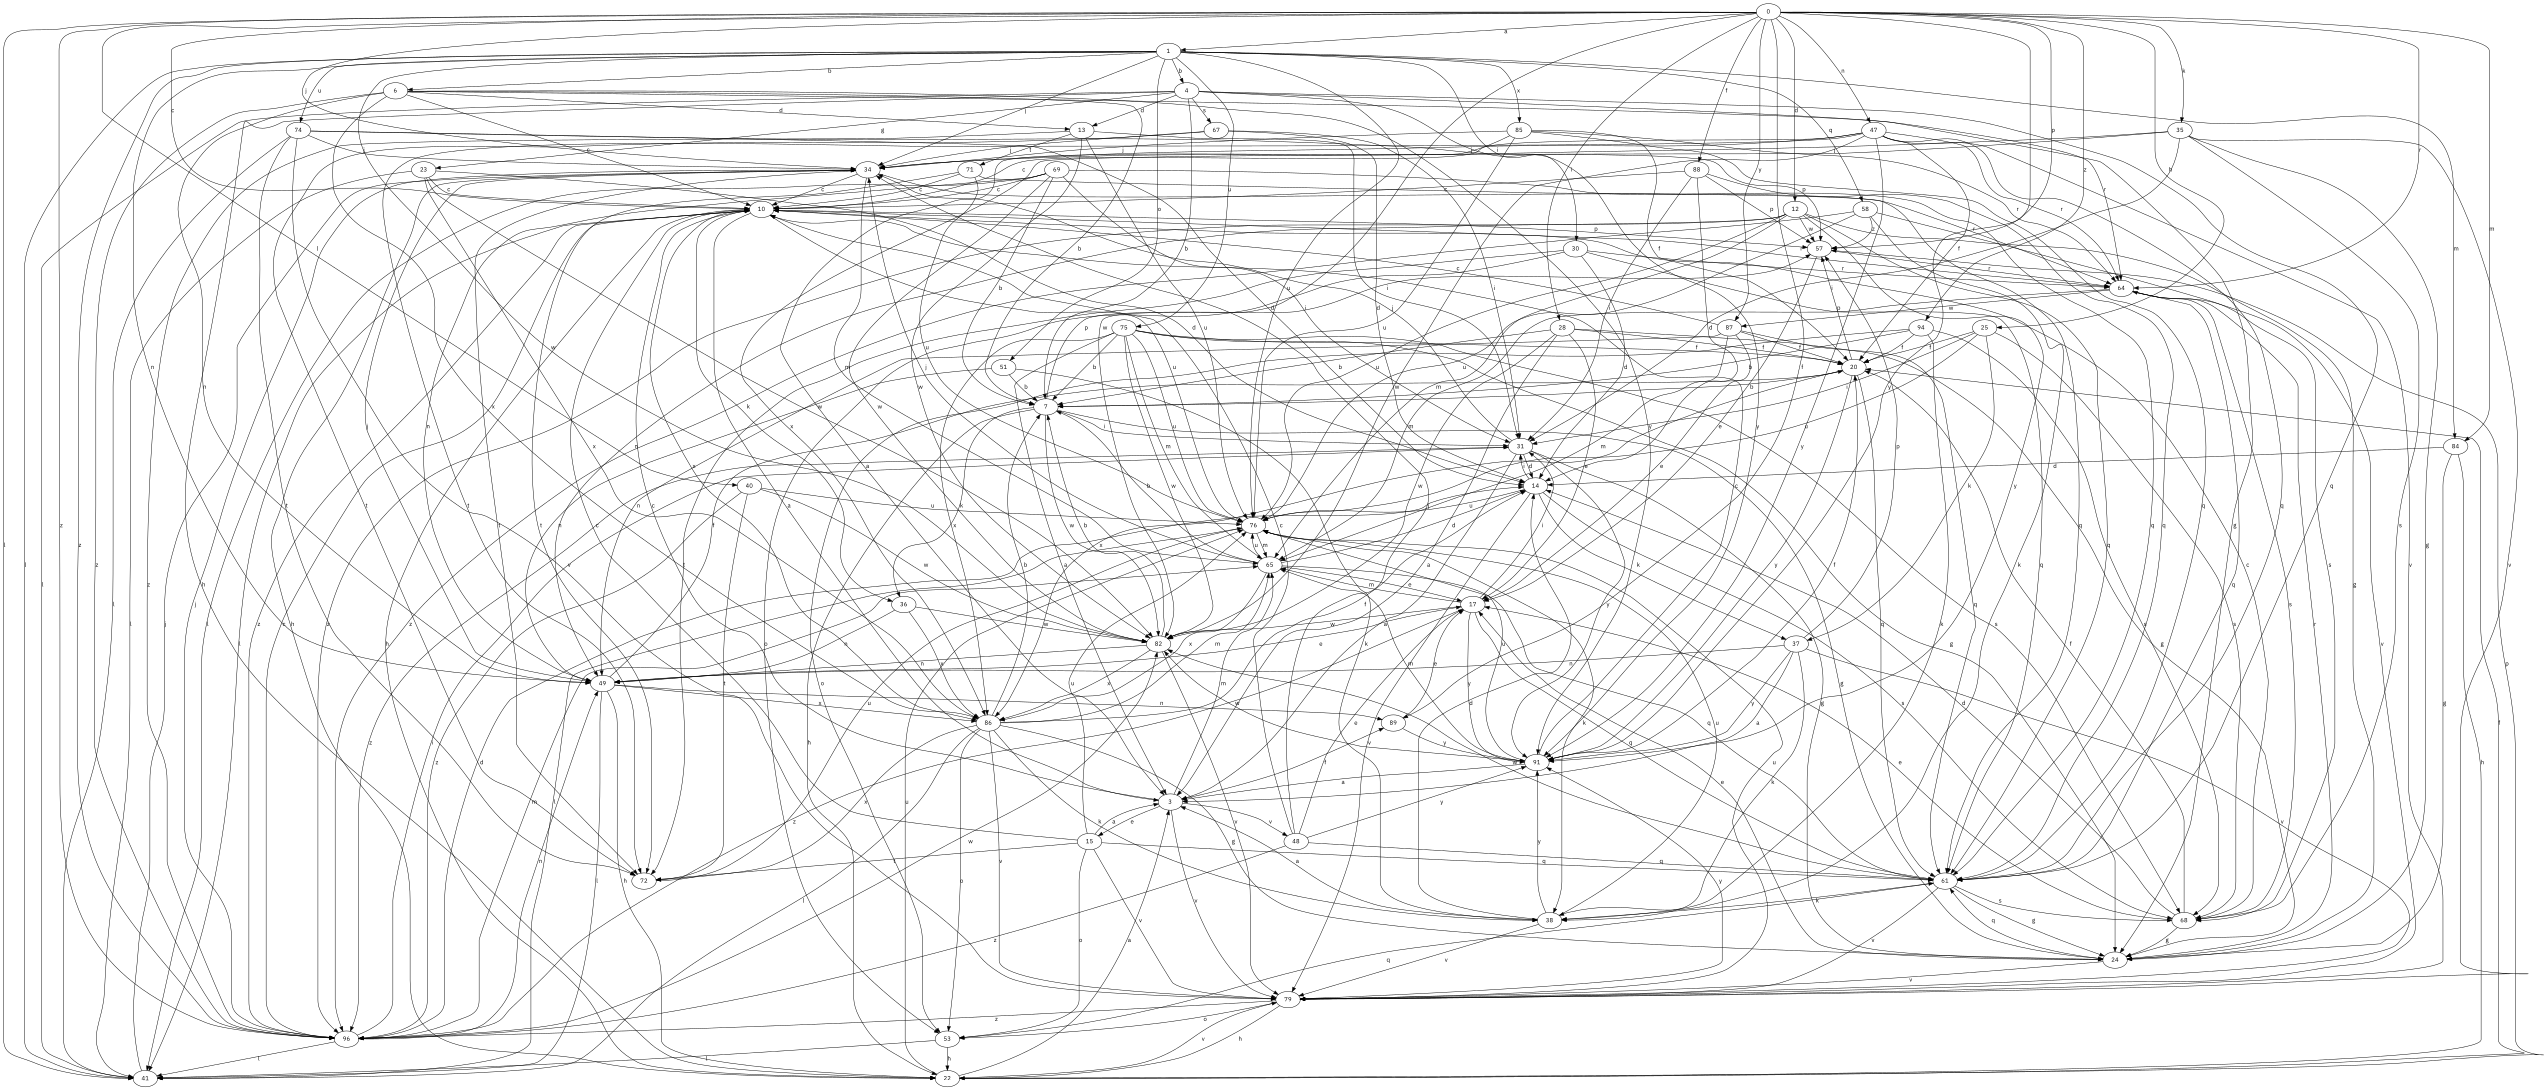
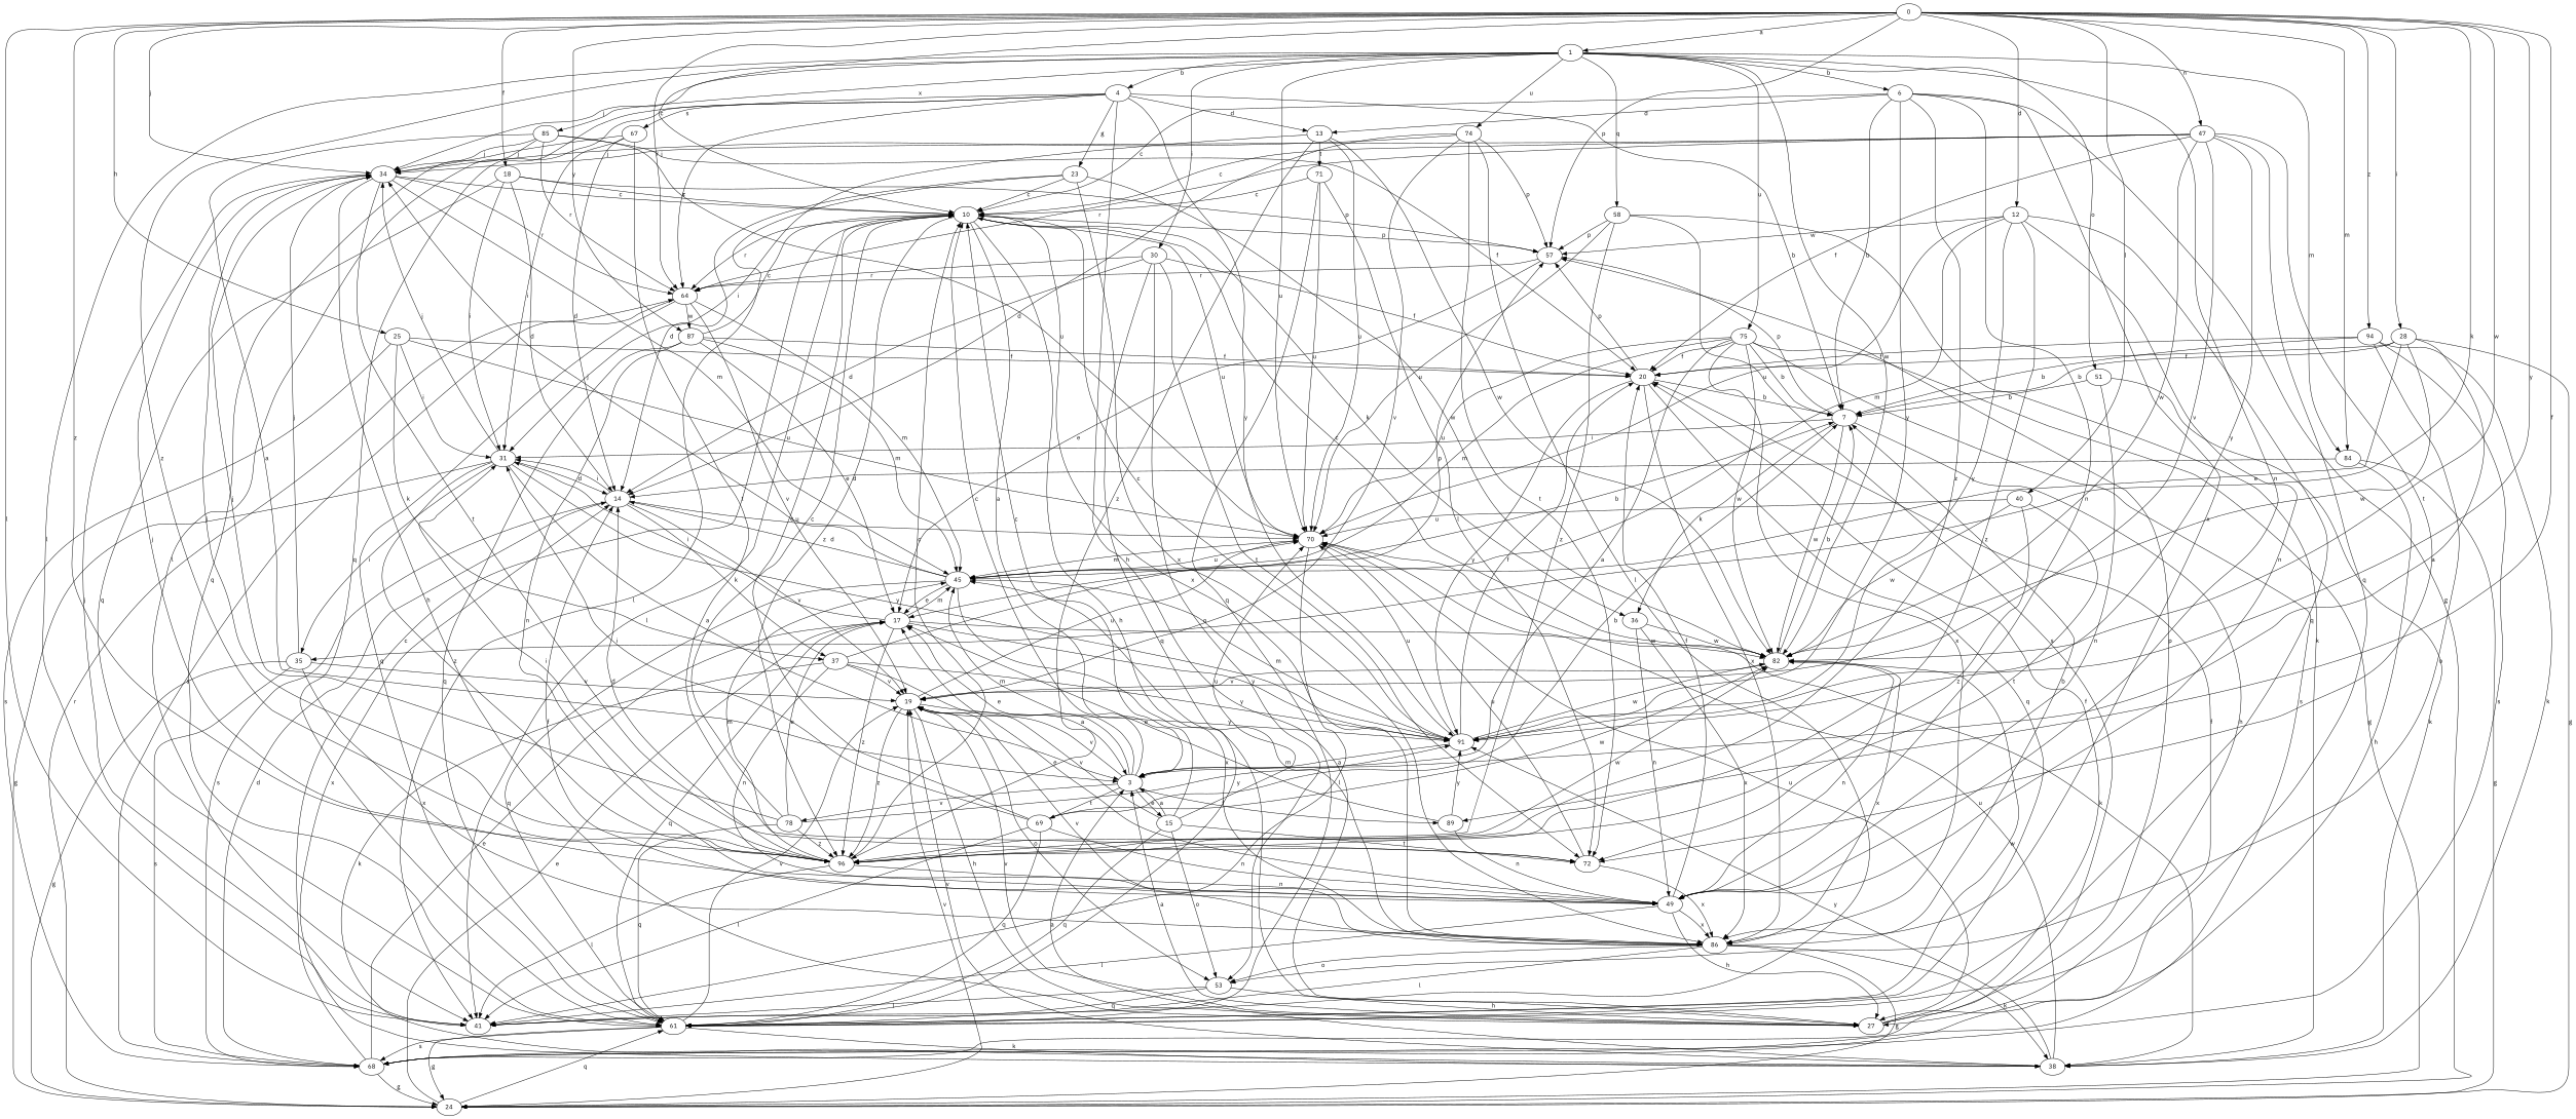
  strict digraph {
    fontname="IBM Plex Sans"
    node [fontname="IBM Plex Sans"]
    edge [fontname="IBM Plex Sans"]
    0
    1
    10
    12
-   18 [label=88]
+   18
    n6 [label=89]
    25
    28
    34
    35
    40
    41
    n13 [label=84]
    47
    57
    64
    82
    87
    91
    94
    96
    4
    6
    30
    49
    51
    58
    74
    75
-   76
+   76 [label=70]
    85
    3
-   27 [label=22]
+   27
    86
    36
-   45 [label=65]
+   45
    61
    24
    31
    14
    17
    37
    68
    20
    7
    72
-   79
+   79 [label=19]
    53
    38
    13
    23
    67
    15
    69
-   78 [label=48]
+   78
    71
    0 -> 1 [label=a]
    0 -> 10 [label=c]
    0 -> 12 [label=d]
    0 -> 18 [label=f]
    0 -> n6 [label=f]
    0 -> 25 [label=h]
    0 -> 28 [label=i]
    0 -> 34 [label=j]
    0 -> 35 [label=k]
    0 -> 40 [label=l]
    0 -> 41 [label=l]
    0 -> n13 [label=m]
    0 -> 47 [label=n]
    0 -> 57 [label=p]
    0 -> 64 [label=r]
    0 -> 82 [label=w]
    0 -> 87 [label=y]
    0 -> 91 [label=y]
    0 -> 94 [label=z]
    0 -> 96 [label=z]
    1 -> 34 [label=j]
    1 -> 41 [label=l]
    1 -> n13 [label=m]
    1 -> 82 [label=w]
    1 -> 96 [label=z]
    1 -> 4 [label=b]
    1 -> 6 [label=b]
    1 -> 30 [label=i]
    1 -> 49 [label=n]
    1 -> 51 [label=o]
    1 -> 58 [label=q]
    1 -> 74 [label=u]
    1 -> 75 [label=u]
    1 -> 76 [label=u]
    1 -> 85 [label=x]
    10 -> 41 [label=l]
    10 -> 57 [label=p]
    10 -> 64 [label=r]
    10 -> 96 [label=z]
    10 -> 76 [label=u]
    10 -> 3 [label=a]
    10 -> 27 [label=h]
    10 -> 86 [label=x]
    10 -> 36 [label=k]
    12 -> 57 [label=w]
    12 -> 91 [label=y]
    12 -> 96 [label=z]
    12 -> 49 [label=n]
    12 -> 76 [label=u]
    12 -> 45 [label=m]
    12 -> 61 [label=q]
-   12 -> 24 [label=g]
    18 -> 10 [label=c]
    18 -> 57 [label=p]
    18 -> 61 [label=q]
    18 -> 31 [label=i]
    18 -> 14 [label=d]
    n6 -> 91 [label=y]
-   49 -> n6 [label=n]
+   n6 -> 49 [label=n]
    n6 -> 17 [label=e]
    25 -> 76 [label=u]
    25 -> 31 [label=i]
    25 -> 37 [label=k]
    25 -> 68 [label=s]
    25 -> 20 [label=f]
    28 -> 82 [label=w]
    28 -> 3 [label=a]
    28 -> 24 [label=g]
    28 -> 17 [label=e]
    28 -> 20 [label=f]
    28 -> 7 [label=b]
    34 -> 10 [label=c]
    34 -> 64 [label=r]
    34 -> 27 [label=h]
    34 -> 45 [label=m]
    34 -> 72 [label=t]
    35 -> 34 [label=j]
    35 -> 86 [label=x]
    35 -> 24 [label=g]
-   35 -> 31 [label=i]
+   31 -> 35 [label=i]
    35 -> 68 [label=s]
    35 -> 79 [label=v]
    40 -> 82 [label=w]
    40 -> 96 [label=z]
    40 -> 76 [label=u]
    40 -> 72 [label=t]
    41 -> 34 [label=j]
    n13 -> 27 [label=h]
    n13 -> 24 [label=g]
    n13 -> 14 [label=d]
    47 -> 10 [label=c]
    47 -> 34 [label=j]
    47 -> 64 [label=r]
    47 -> 82 [label=w]
    47 -> 91 [label=y]
    47 -> 61 [label=q]
    47 -> 20 [label=f]
    47 -> 72 [label=t]
    47 -> 79 [label=v]
    57 -> 64 [label=r]
    57 -> 17 [label=e]
    64 -> 87 [label=w]
    64 -> 45 [label=m]
    64 -> 61 [label=q]
    64 -> 68 [label=s]
    64 -> 79 [label=v]
+   82 -> 10 [label=c]
    82 -> 49 [label=n]
    82 -> 86 [label=x]
    82 -> 7 [label=b]
    82 -> 79 [label=v]
    87 -> 10 [label=c]
    87 -> 49 [label=n]
    87 -> 45 [label=m]
    87 -> 61 [label=q]
    87 -> 17 [label=e]
    87 -> 20 [label=f]
    91 -> 10 [label=c]
    91 -> 82 [label=w]
    91 -> 76 [label=u]
    91 -> 3 [label=a]
    91 -> 45 [label=m]
    91 -> 20 [label=f]
    94 -> 68 [label=s]
    94 -> 20 [label=f]
    94 -> 7 [label=b]
    94 -> 53 [label=o]
    94 -> 38 [label=k]
    96 -> 10 [label=c]
    96 -> 34 [label=j]
    96 -> 41 [label=l]
    96 -> 82 [label=w]
    96 -> 49 [label=n]
    96 -> 45 [label=m]
    96 -> 31 [label=i]
    96 -> 14 [label=d]
    4 -> 41 [label=l]
    4 -> 64 [label=r]
    4 -> 91 [label=y]
    4 -> 27 [label=h]
    4 -> 61 [label=q]
    4 -> 7 [label=b]
    4 -> 13 [label=d]
    4 -> 23 [label=g]
    4 -> 67 [label=s]
    6 -> 10 [label=c]
    6 -> 91 [label=y]
    6 -> 96 [label=z]
    6 -> 49 [label=n]
    6 -> 86 [label=x]
    6 -> 24 [label=g]
    6 -> 7 [label=b]
    6 -> 13 [label=d]
    30 -> 64 [label=r]
    30 -> 61 [label=q]
    30 -> 14 [label=d]
+   30 -> 20 [label=f]
    30 -> 72 [label=t]
    30 -> 53 [label=o]
    49 -> 34 [label=j]
    49 -> 41 [label=l]
    49 -> 27 [label=h]
    49 -> 86 [label=x]
    49 -> 17 [label=e]
    49 -> 20 [label=f]
    51 -> 49 [label=n]
    51 -> 7 [label=b]
    51 -> 38 [label=k]
-   58 -> 57 [label=z]
+   58 -> 57 [label=p]
    58 -> 96 [label=z]
    58 -> 76 [label=u]
    58 -> 68 [label=s]
    58 -> 38 [label=k]
    74 -> 34 [label=j]
    74 -> 41 [label=l]
    74 -> 57 [label=p]
    74 -> 14 [label=d]
    74 -> 72 [label=t]
    74 -> 79 [label=v]
    75 -> 82 [label=w]
    75 -> 76 [label=u]
    75 -> 3 [label=a]
    75 -> 86 [label=x]
    75 -> 45 [label=m]
    75 -> 24 [label=g]
    75 -> 68 [label=s]
    75 -> 20 [label=f]
    75 -> 7 [label=b]
    76 -> 41 [label=l]
    76 -> 45 [label=m]
    76 -> 38 [label=k]
    85 -> 34 [label=j]
    85 -> 64 [label=r]
    85 -> 76 [label=u]
    85 -> 3 [label=a]
    85 -> 61 [label=q]
    85 -> 20 [label=f]
    3 -> 10 [label=c]
    3 -> n6 [label=f]
    3 -> 45 [label=m]
+   3 -> 17 [label=e]
    3 -> 79 [label=v]
    3 -> 15 [label=e]
+   3 -> 69 [label=t]
    3 -> 78 [label=v]
    27 -> 57 [label=p]
    27 -> 76 [label=u]
    27 -> 3 [label=a]
    27 -> 20 [label=f]
    27 -> 79 [label=v]
    86 -> 41 [label=l]
    86 -> 45 [label=m]
    86 -> 24 [label=g]
    86 -> 14 [label=f]
    86 -> 7 [label=b]
    86 -> 79 [label=v]
    86 -> 53 [label=o]
    86 -> 38 [label=k]
    36 -> 82 [label=w]
    36 -> 49 [label=n]
    36 -> 86 [label=x]
    45 -> 34 [label=j]
    45 -> 76 [label=u]
    45 -> 86 [label=x]
    45 -> 61 [label=q]
    45 -> 14 [label=d]
    45 -> 17 [label=e]
    45 -> 7 [label=b]
    61 -> 82 [label=w]
    61 -> 24 [label=g]
    61 -> 68 [label=s]
    61 -> 79 [label=v]
    61 -> 38 [label=k]
    24 -> 64 [label=r]
    24 -> 61 [label=q]
    24 -> 17 [label=e]
    24 -> 79 [label=v]
    31 -> 34 [label=j]
    31 -> 91 [label=y]
    31 -> 96 [label=z]
    31 -> 3 [label=a]
    31 -> 24 [label=g]
    31 -> 14 [label=d]
    14 -> 76 [label=u]
    14 -> 31 [label=i]
    14 -> 37 [label=k]
    14 -> 68 [label=s]
    14 -> 79 [label=v]
    17 -> 82 [label=w]
    17 -> 91 [label=y]
    17 -> 96 [label=z]
    17 -> 45 [label=m]
    17 -> 61 [label=q]
    17 -> 31 [label=i]
    37 -> 57 [label=p]
    37 -> 91 [label=y]
    37 -> 49 [label=n]
    37 -> 3 [label=a]
    37 -> 79 [label=v]
    37 -> 38 [label=k]
    68 -> 10 [label=c]
    68 -> 24 [label=g]
    68 -> 14 [label=d]
    68 -> 17 [label=e]
    68 -> 20 [label=f]
    20 -> 57 [label=p]
    20 -> 91 [label=y]
    20 -> 86 [label=x]
    20 -> 61 [label=q]
    20 -> 7 [label=b]
    7 -> 57 [label=p]
    7 -> 82 [label=w]
    7 -> 27 [label=h]
    7 -> 36 [label=k]
-   7 -> 24 [label=g]
    7 -> 31 [label=i]
    72 -> 76 [label=u]
-   86 -> 72 [label=x]
+   72 -> 86 [label=x]
    79 -> 91 [label=y]
    79 -> 96 [label=z]
    79 -> 76 [label=u]
    79 -> 27 [label=h]
    79 -> 53 [label=o]
    53 -> 41 [label=l]
    53 -> 27 [label=h]
    53 -> 61 [label=q]
    38 -> 91 [label=y]
    38 -> 76 [label=u]
    38 -> 3 [label=a]
-   38 -> 14 [label=d]
+   38 -> 14 [label=x]
    38 -> 79 [label=v]
    13 -> 82 [label=w]
    13 -> 96 [label=z]
    13 -> 76 [label=u]
    13 -> 31 [label=i]
    13 -> 71 [label=t]
    23 -> 10 [label=c]
    23 -> 41 [label=l]
    23 -> 82 [label=w]
    23 -> 86 [label=x]
    23 -> 14 [label=d]
    67 -> 34 [label=j]
    67 -> 31 [label=i]
    67 -> 14 [label=d]
    67 -> 72 [label=t]
    15 -> 10 [label=c]
    15 -> 76 [label=u]
    15 -> 3 [label=a]
    15 -> 61 [label=q]
    15 -> 72 [label=t]
    15 -> 79 [label=v]
    15 -> 53 [label=o]
    69 -> 10 [label=c]
    69 -> 41 [label=l]
    69 -> 82 [label=w]
    69 -> 49 [label=n]
    69 -> 61 [label=q]
    69 -> 31 [label=i]
    69 -> 7 [label=b]
    78 -> 10 [label=c]
    78 -> 34 [label=j]
    78 -> 91 [label=y]
    78 -> 96 [label=z]
    78 -> 61 [label=q]
    78 -> 17 [label=e]
    71 -> 10 [label=c]
    71 -> 76 [label=u]
    71 -> 61 [label=q]
-   71 -> 72 [label=t]
+   71 -> 72 [label=l]
  }
